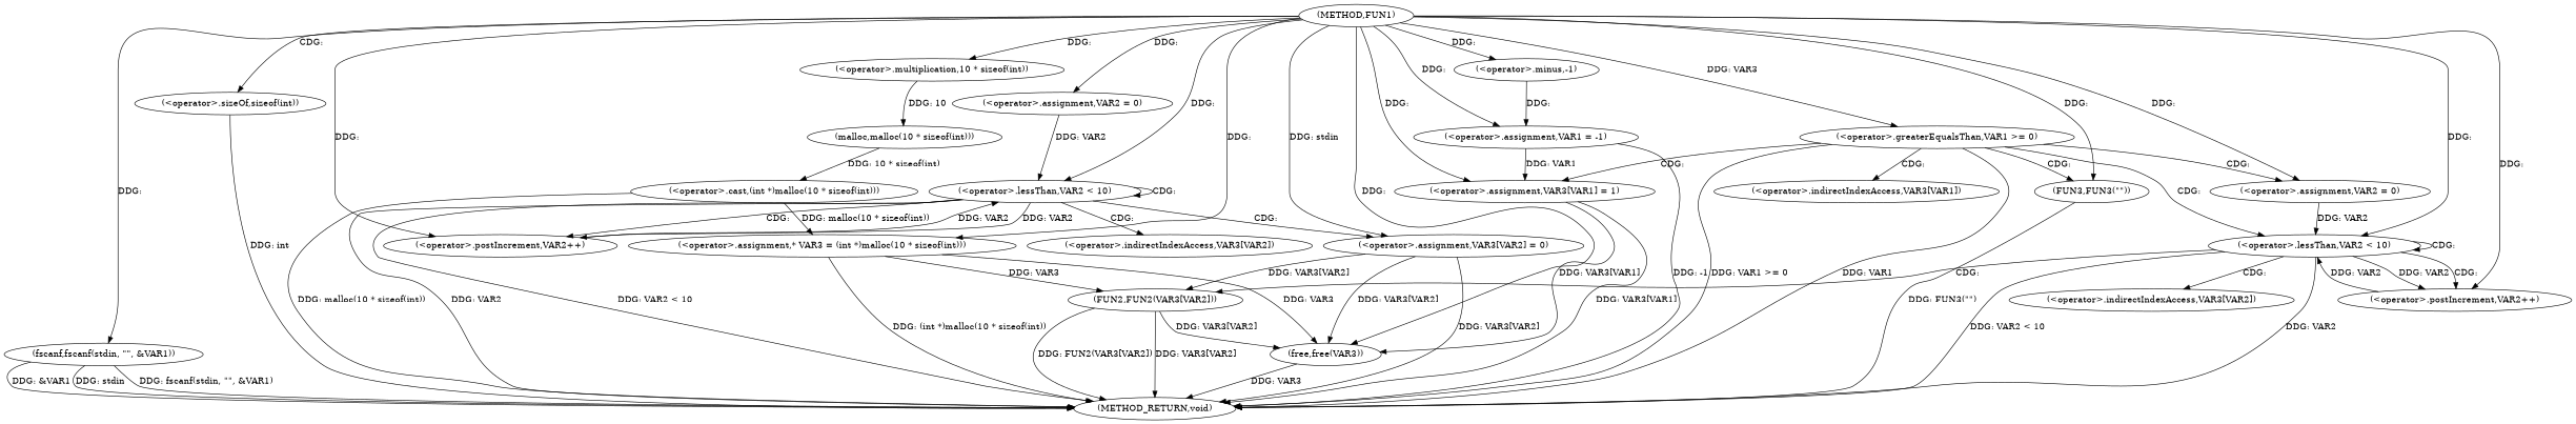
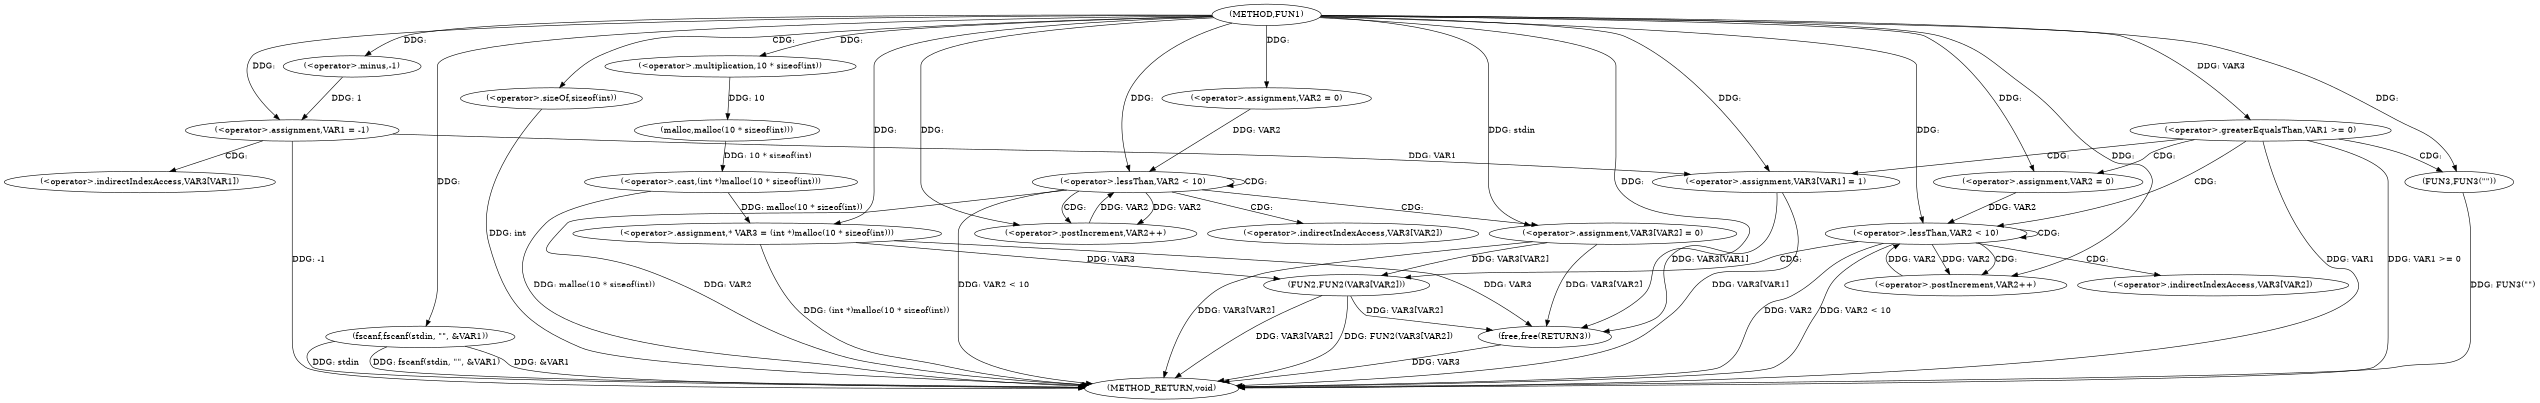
  digraph {
    n1 [label="(METHOD,FUN1)"]
    n2 [label="(<operator>.assignment,VAR1 = -1)"]
    n3 [label="(<operator>.minus,-1)"]
    n4 [label="(fscanf,fscanf(stdin, \"\", &VAR1))"]
    n5 [label="(<operator>.assignment,* VAR3 = (int *)malloc(10 * sizeof(int)))"]
    n6 [label="(<operator>.multiplication,10 * sizeof(int))"]
    n7 [label="(<operator>.sizeOf,sizeof(int))"]
    n8 [label="(<operator>.assignment,VAR2 = 0)"]
    n9 [label="(<operator>.lessThan,VAR2 < 10)"]
    n10 [label="(<operator>.postIncrement,VAR2++)"]
    n11 [label="(<operator>.assignment,VAR3[VAR2] = 0)"]
    n12 [label="(<operator>.greaterEqualsThan,VAR1 >= 0)"]
    n13 [label="(<operator>.assignment,VAR3[VAR1] = 1)"]
    n14 [label="(<operator>.assignment,VAR2 = 0)"]
    n15 [label="(<operator>.lessThan,VAR2 < 10)"]
    n16 [label="(<operator>.postIncrement,VAR2++)"]
    n17 [label="(FUN3,FUN3(\"\"))"]
-   n18 [label="(free,free(VAR3))"]
+   n18 [label="(free,free(RETURN3))"]
    n19 [label="(METHOD_RETURN,void)"]
    n20 [label="(FUN2,FUN2(VAR3[VAR2]))"]
    n21 [label="(malloc,malloc(10 * sizeof(int)))"]
    n22 [label="(<operator>.indirectIndexAccess,VAR3[VAR2])"]
    n23 [label="(<operator>.indirectIndexAccess,VAR3[VAR1])"]
    n24 [label="(<operator>.indirectIndexAccess,VAR3[VAR2])"]
    n25 [label="(<operator>.cast,(int *)malloc(10 * sizeof(int)))"]
    n1 -> n2 [label="DDG: "]
    n1 -> n3 [label="DDG: "]
    n1 -> n4 [label="DDG: "]
    n1 -> n5 [label="DDG: "]
    n1 -> n6 [label="DDG: "]
    n1 -> n7 [label="CDG: "]
    n1 -> n8 [label="DDG: "]
    n1 -> n9 [label="DDG: "]
    n1 -> n10 [label="DDG: "]
    n1 -> n11 [label="DDG: stdin"]
    n1 -> n12 [label="DDG: VAR3"]
    n1 -> n13 [label="DDG: "]
    n1 -> n14 [label="DDG: "]
    n1 -> n15 [label="DDG: "]
    n1 -> n16 [label="DDG: "]
    n1 -> n17 [label="DDG: "]
    n1 -> n18 [label="DDG: "]
    n2 -> n13 [label="DDG: VAR1"]
    n2 -> n19 [label="DDG: -1"]
-   n3 -> n2 [label="DDG: "]
+   n3 -> n2 [label="DDG: 1"]
    n4 -> n19 [label="DDG: stdin"]
    n4 -> n19 [label="DDG: fscanf(stdin, \"\", &VAR1)"]
    n4 -> n19 [label="DDG: &VAR1"]
    n5 -> n18 [label="DDG: VAR3"]
    n5 -> n19 [label="DDG: (int *)malloc(10 * sizeof(int))"]
    n5 -> n20 [label="DDG: VAR3"]
    n6 -> n21 [label="DDG: 10"]
    n7 -> n19 [label="DDG: int"]
    n8 -> n9 [label="DDG: VAR2"]
    n9 -> n9 [label="CDG: "]
    n9 -> n10 [label="DDG: VAR2"]
    n9 -> n10 [label="CDG: "]
    n9 -> n11 [label="CDG: "]
    n9 -> n19 [label="DDG: VAR2"]
    n9 -> n19 [label="DDG: VAR2 < 10"]
    n9 -> n22 [label="CDG: "]
    n10 -> n9 [label="DDG: VAR2"]
    n11 -> n18 [label="DDG: VAR3[VAR2]"]
    n11 -> n19 [label="DDG: VAR3[VAR2]"]
    n11 -> n20 [label="DDG: VAR3[VAR2]"]
    n12 -> n13 [label="CDG: "]
    n12 -> n14 [label="CDG: "]
    n12 -> n15 [label="CDG: "]
    n12 -> n17 [label="CDG: "]
    n12 -> n19 [label="DDG: VAR1 >= 0"]
    n12 -> n19 [label="DDG: VAR1"]
-   n12 -> n23 [label="CDG: "]
+   n2 -> n23 [label="CDG: "]
    n13 -> n18 [label="DDG: VAR3[VAR1]"]
    n13 -> n19 [label="DDG: VAR3[VAR1]"]
    n14 -> n15 [label="DDG: VAR2"]
    n15 -> n15 [label="CDG: "]
    n15 -> n16 [label="DDG: VAR2"]
    n15 -> n16 [label="CDG: "]
    n15 -> n19 [label="DDG: VAR2 < 10"]
    n15 -> n19 [label="DDG: VAR2"]
    n15 -> n20 [label="CDG: "]
    n15 -> n24 [label="CDG: "]
    n16 -> n15 [label="DDG: VAR2"]
    n17 -> n19 [label="DDG: FUN3(\"\")"]
    n18 -> n19 [label="DDG: VAR3"]
    n20 -> n18 [label="DDG: VAR3[VAR2]"]
    n20 -> n19 [label="DDG: VAR3[VAR2]"]
    n20 -> n19 [label="DDG: FUN2(VAR3[VAR2])"]
    n21 -> n25 [label="DDG: 10 * sizeof(int)"]
    n25 -> n5 [label="DDG: malloc(10 * sizeof(int))"]
    n25 -> n19 [label="DDG: malloc(10 * sizeof(int))"]
  }
